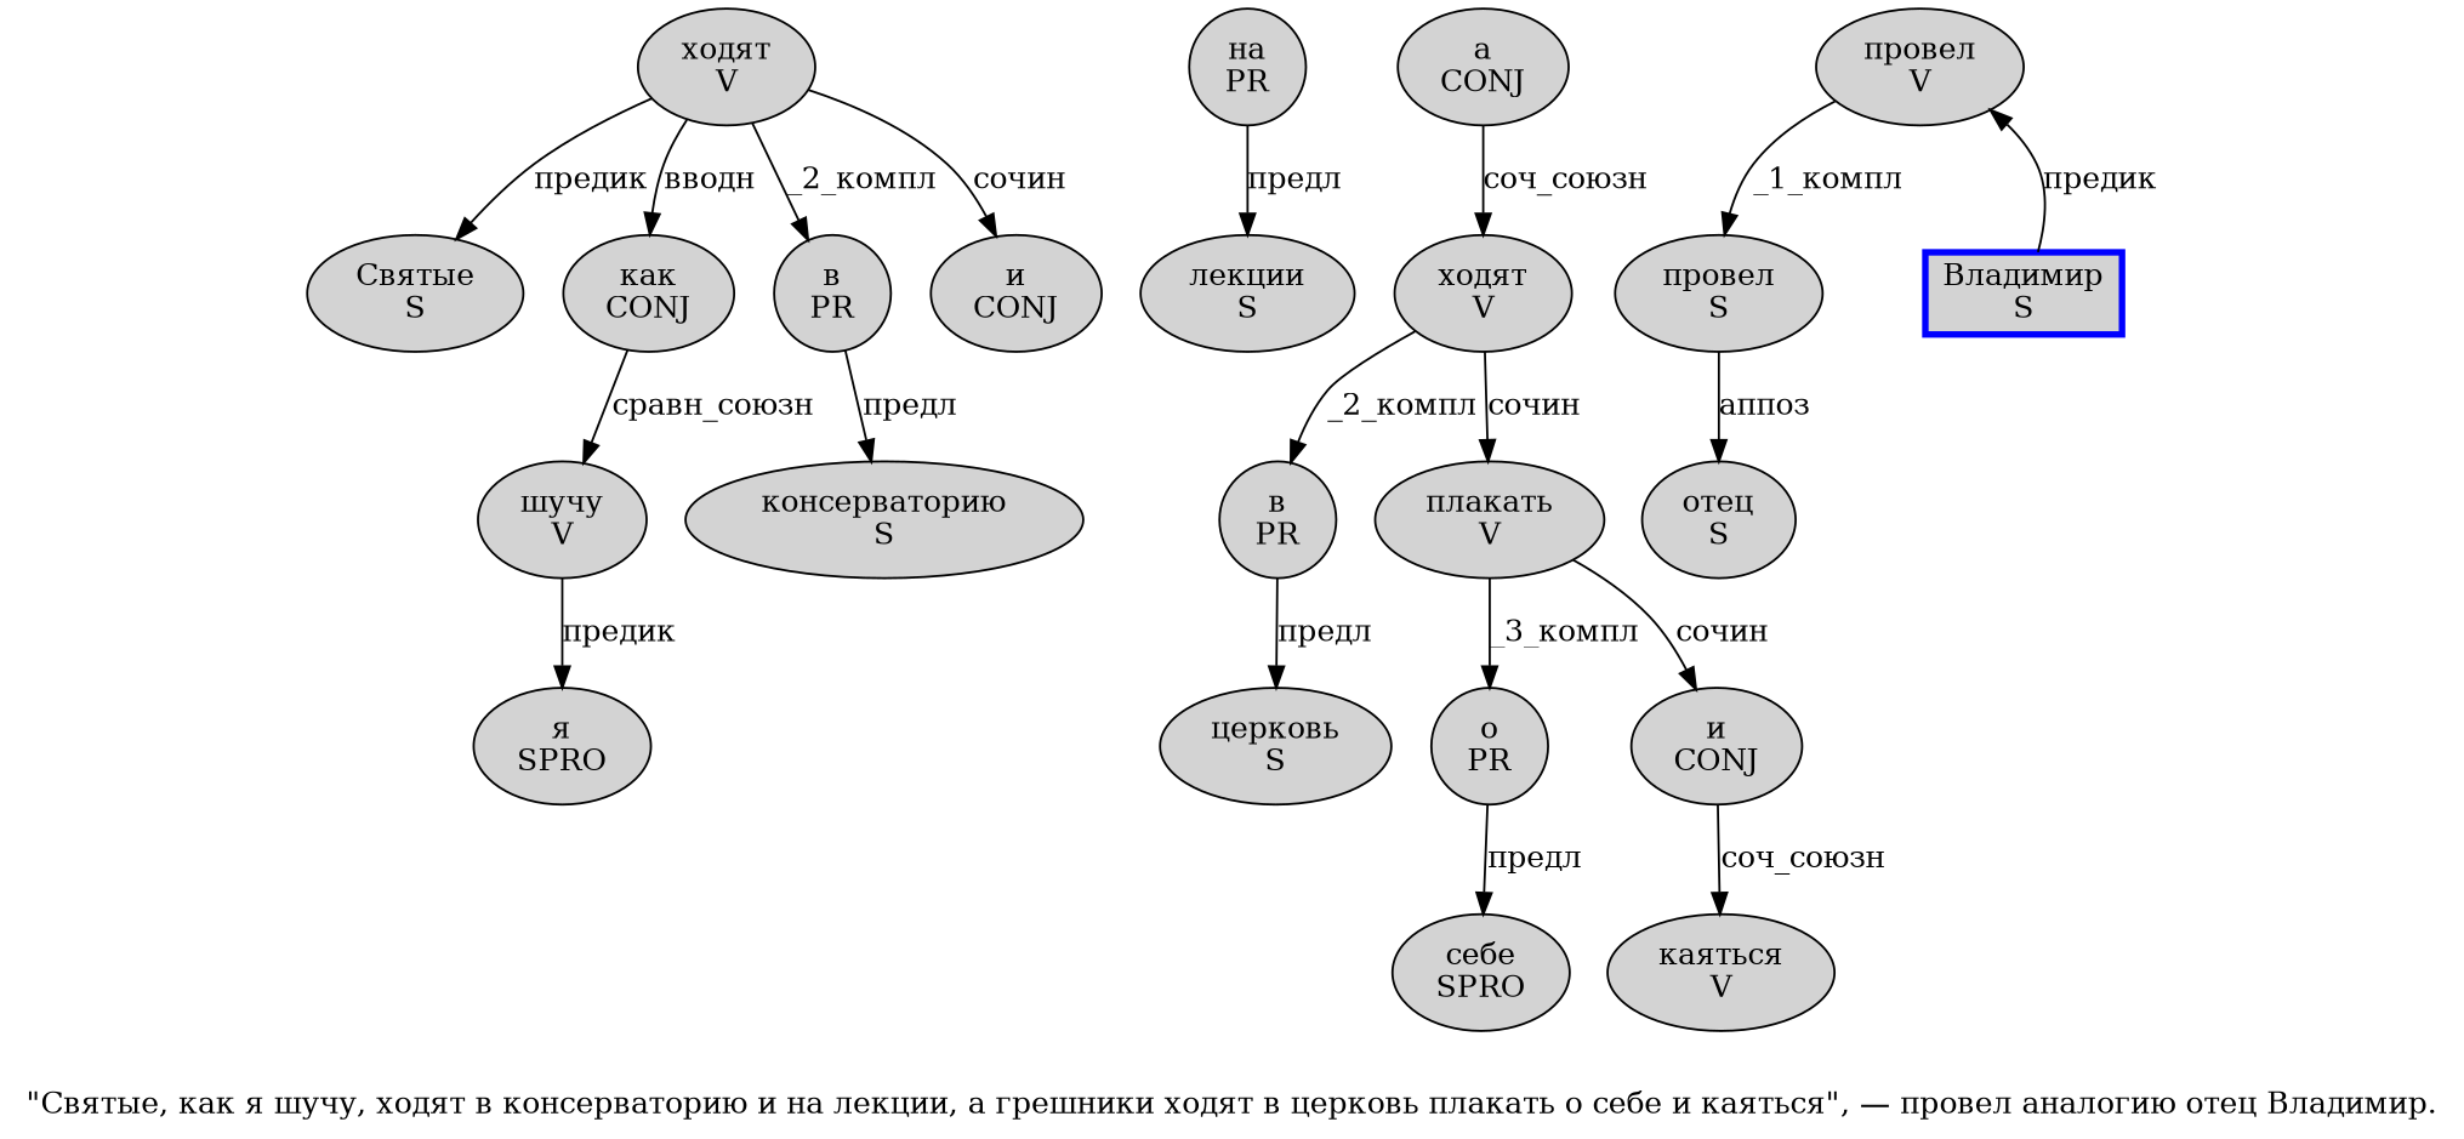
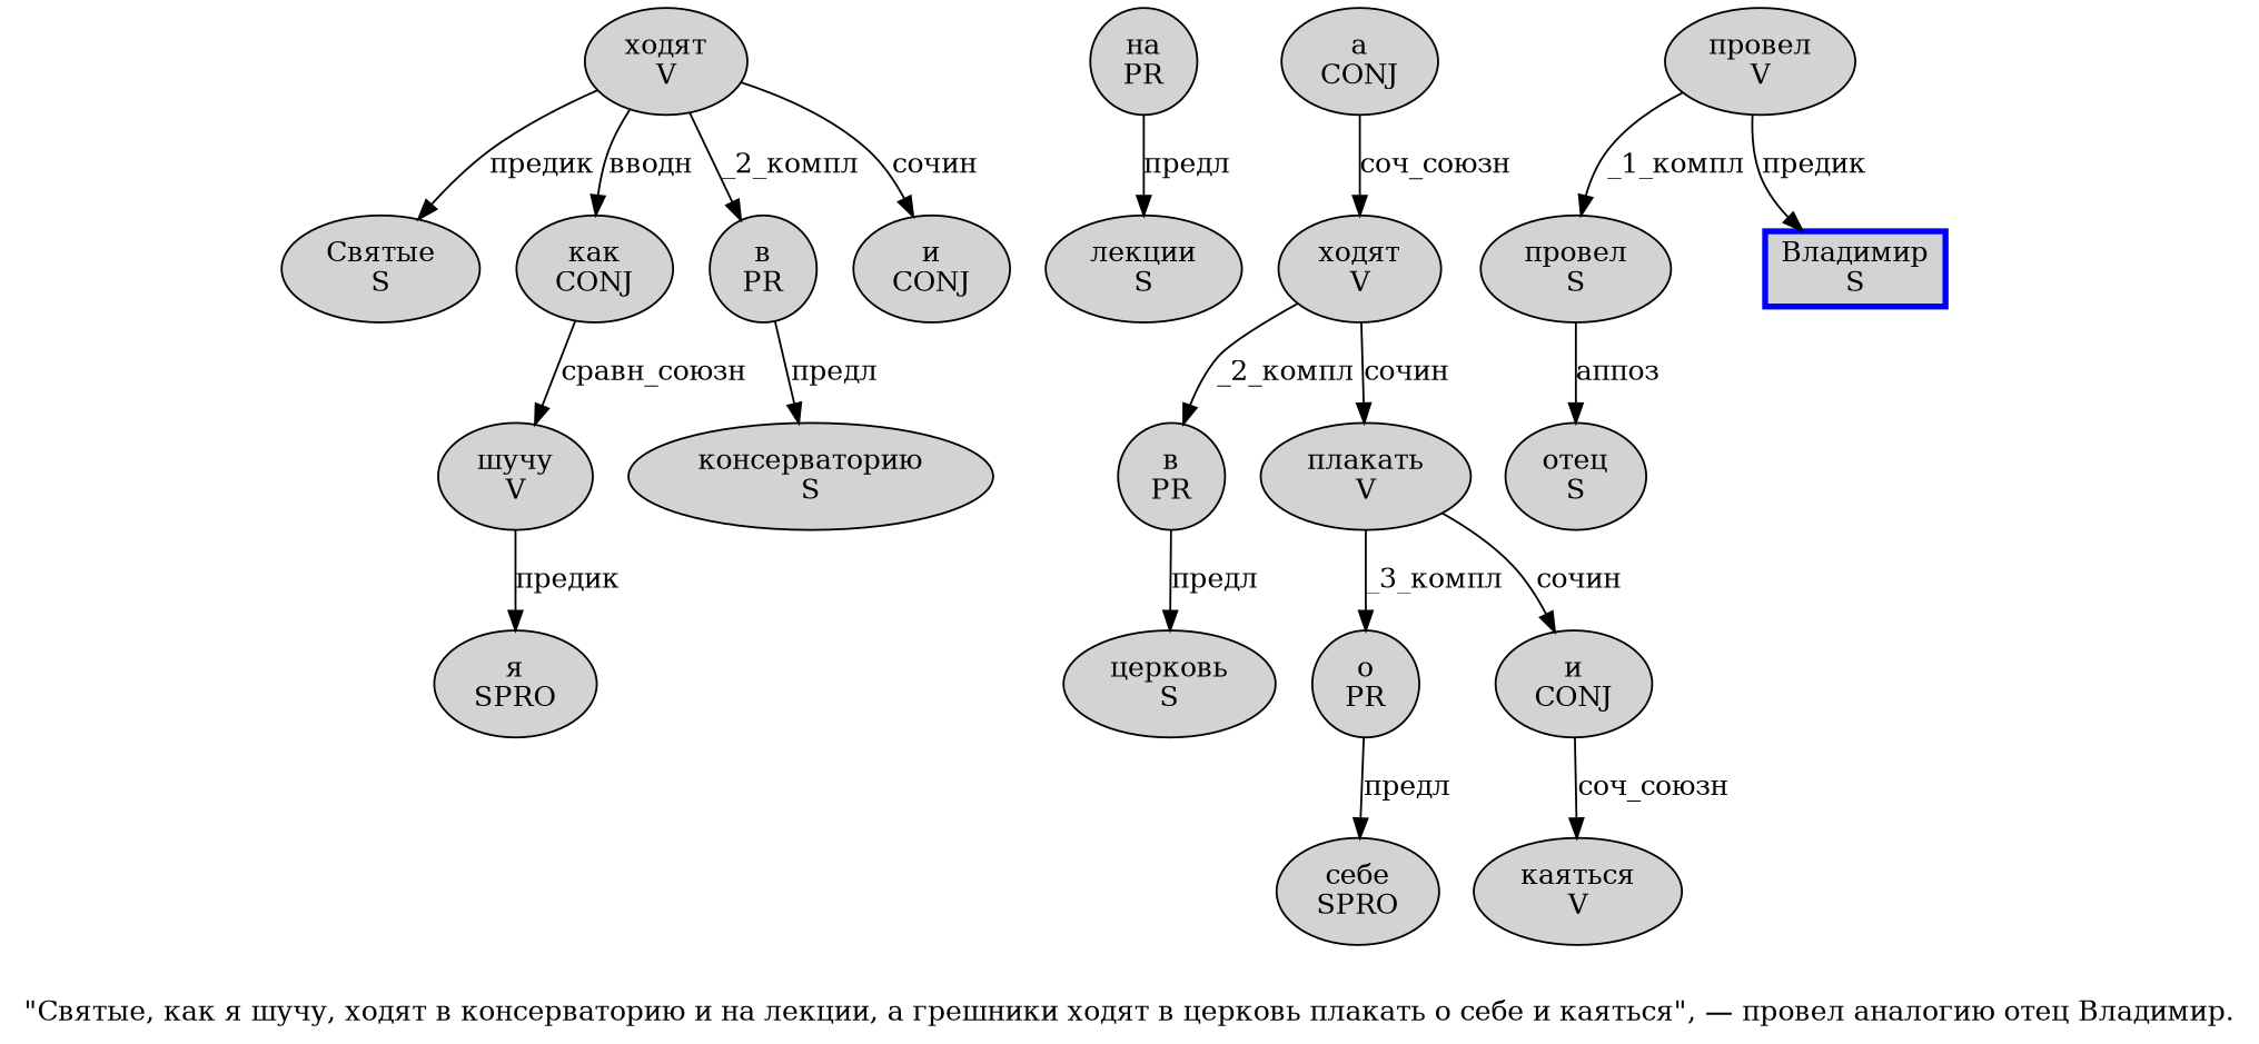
  digraph {
    label="\"Святые, как я шучу, ходят в консерваторию и на лекции, а грешники ходят в церковь плакать о себе и каяться\", — провел аналогию отец Владимир."
    node [fillcolor=lightgray penwidth=1 shape=ellipse style=filled]
    n1 [label="Святые\nS"]
    n2 [label="как\nCONJ"]
    n3 [label="шучу\nV"]
    n4 [label="я\nSPRO"]
    n5 [label="ходят\nV"]
    n6 [label="в\nPR"]
    n7 [label="и\nCONJ"]
    n8 [label="консерваторию\nS"]
    n9 [label="на\nPR"]
    n10 [label="лекции\nS"]
    n11 [label="а\nCONJ"]
    n12 [label="ходят\nV"]
    n13 [label="в\nPR"]
    n14 [label="плакать\nV"]
    n15 [label="церковь\nS"]
    n16 [label="о\nPR"]
    n17 [label="и\nCONJ"]
    n18 [label="себе\nSPRO"]
    n19 [label="каяться\nV"]
    n20 [label="провел\nV"]
    n21 [label="провел\nS"]
    n22 [color=blue label="Владимир\nS" penwidth=3 shape=box]
    n23 [label="отец\nS"]
    n2 -> n3 [label="сравн_союзн"]
    n3 -> n4 [label="предик"]
    n5 -> n1 [label="предик"]
    n5 -> n2 [label="вводн"]
    n5 -> n6 [label="_2_компл"]
    n5 -> n7 [label="сочин"]
    n6 -> n8 [label="предл"]
    n9 -> n10 [label="предл"]
    n11 -> n12 [label="соч_союзн"]
    n12 -> n13 [label="_2_компл"]
    n12 -> n14 [label="сочин"]
    n13 -> n15 [label="предл"]
    n14 -> n16 [label="_3_компл"]
    n14 -> n17 [label="сочин"]
    n16 -> n18 [label="предл"]
    n17 -> n19 [label="соч_союзн"]
    n20 -> n21 [label="_1_компл"]
-   n22 -> n20 [label="предик"]
+   n20 -> n22 [label="предик"]
    n21 -> n23 [label="аппоз"]
  }
